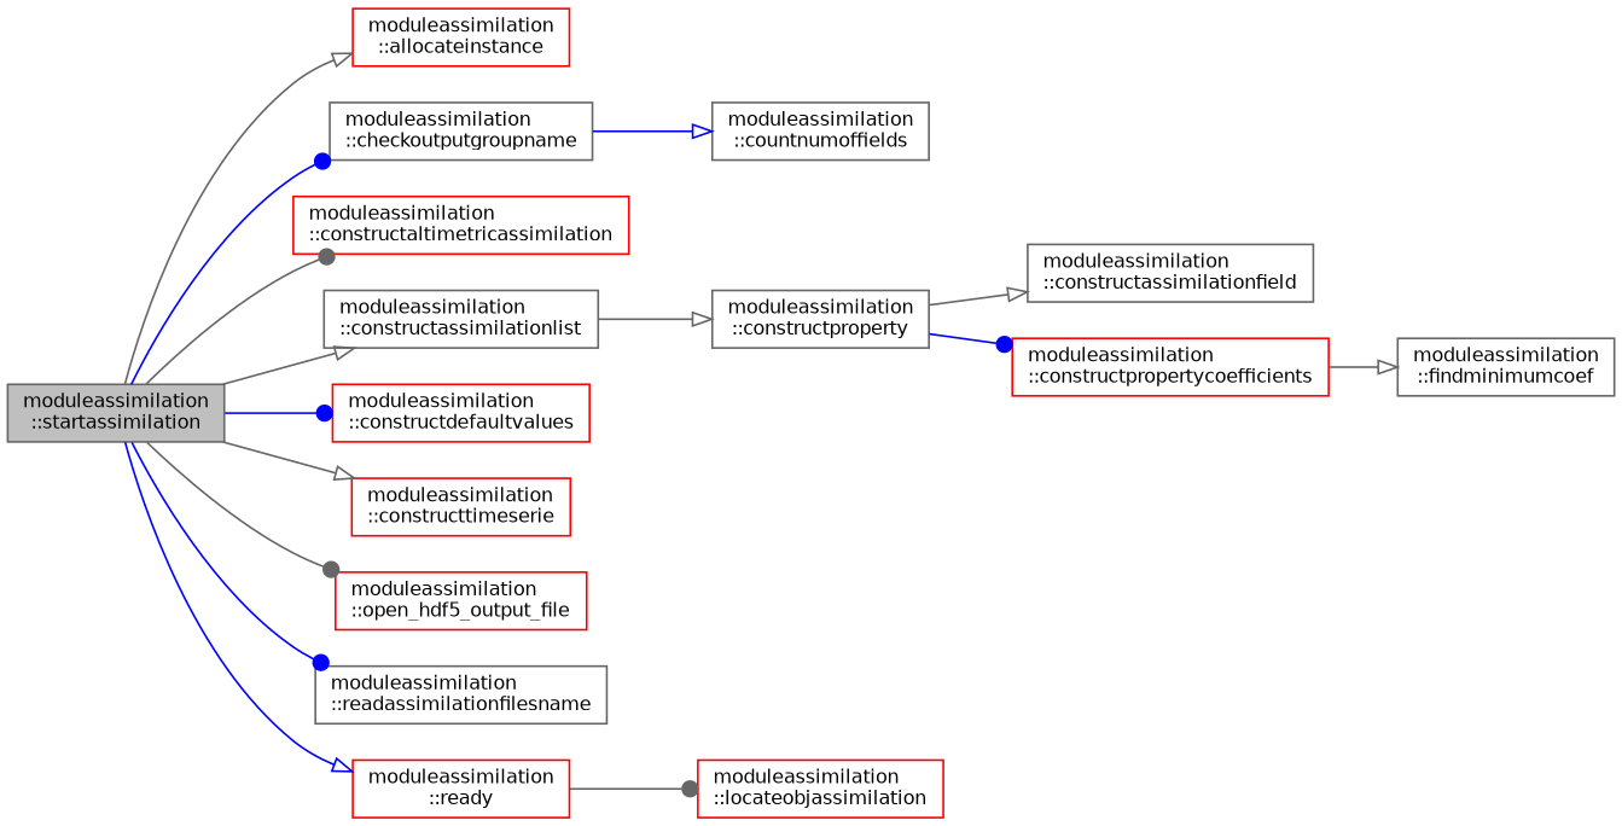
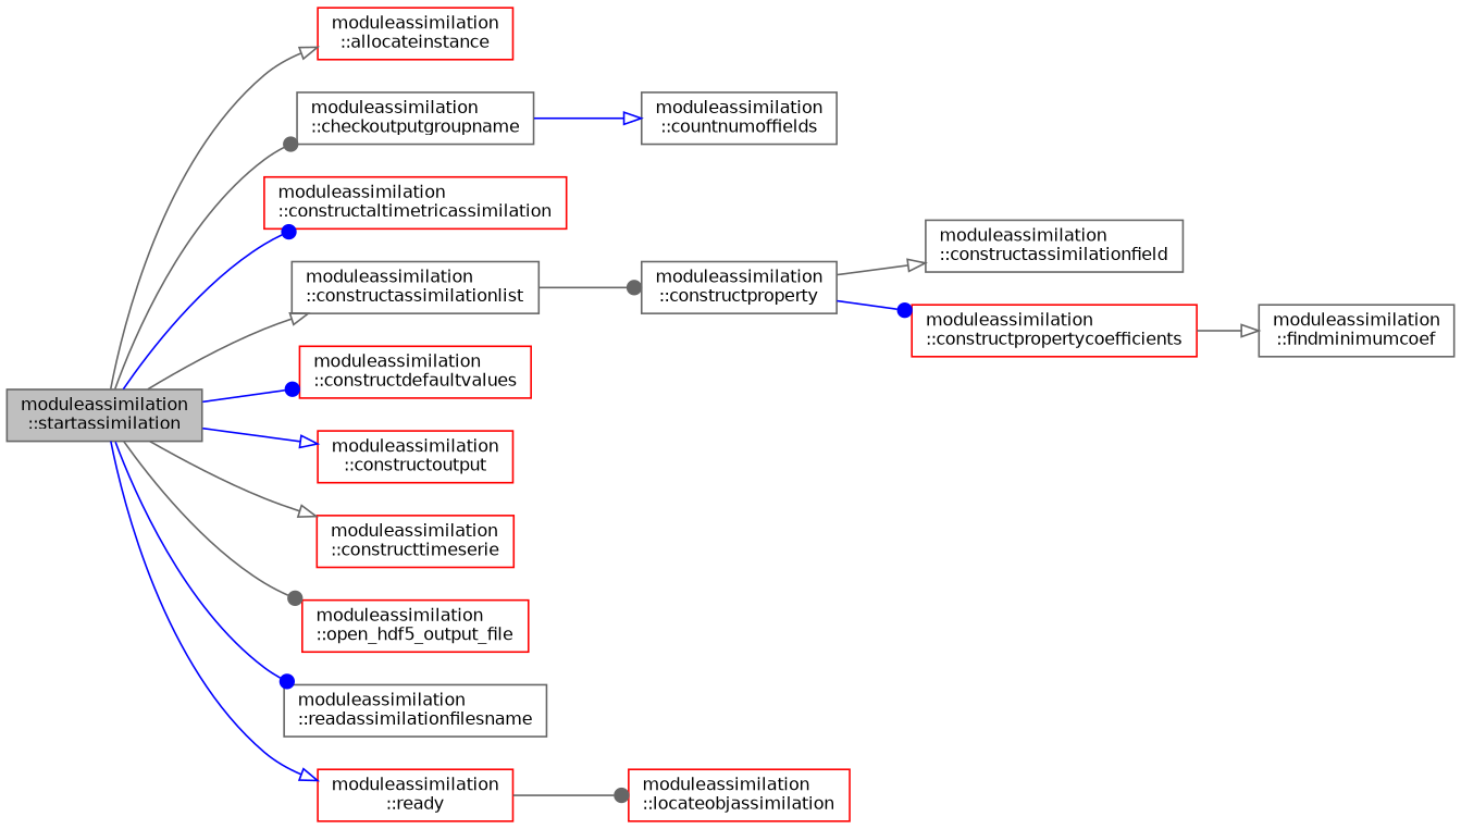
  digraph {
    rankdir=LR
    node [color=red fillcolor=white fontname=Helvetica fontsize=10 shape=record style=filled]
    edge [arrowhead=onormal color=gray40 fontname=Helvetica fontsize=10 labelfontname=Helvetica labelfontsize=10 style=solid]
    n1 [color=gray40 fillcolor=grey75 fontcolor=black height=0.2 label="moduleassimilation\l::startassimilation" width=0.4]
    n2 [height=0.2 label="moduleassimilation\l::allocateinstance" width=0.4]
    n3 [color=gray40 height=0.2 label="moduleassimilation\l::checkoutputgroupname" width=0.4]
    n4 [height=0.2 label="moduleassimilation\l::constructaltimetricassimilation" width=0.4]
    n5 [color=gray40 height=0.2 label="moduleassimilation\l::constructassimilationlist" width=0.4]
    n6 [height=0.2 label="moduleassimilation\l::constructdefaultvalues" width=0.4]
+   n7 [height=0.2 label="moduleassimilation\l::constructoutput" width=0.4]
    n8 [height=0.2 label="moduleassimilation\l::constructtimeserie" width=0.4]
    n9 [height=0.2 label="moduleassimilation\l::open_hdf5_output_file" width=0.4]
    n10 [color=gray40 height=0.2 label="moduleassimilation\l::readassimilationfilesname" width=0.4]
    n11 [height=0.2 label="moduleassimilation\l::ready" width=0.4]
    n12 [color=gray40 height=0.2 label="moduleassimilation\l::countnumoffields" width=0.4]
    n13 [color=gray40 height=0.2 label="moduleassimilation\l::constructproperty" width=0.4]
    n14 [height=0.2 label="moduleassimilation\l::locateobjassimilation" width=0.4]
    n15 [color=gray40 height=0.2 label="moduleassimilation\l::constructassimilationfield" width=0.4]
    n16 [height=0.2 label="moduleassimilation\l::constructpropertycoefficients" width=0.4]
    n17 [color=gray40 height=0.2 label="moduleassimilation\l::findminimumcoef" width=0.4]
    n1 -> n2
-   n1 -> n3 [arrowhead=dot color=blue]
-   n1 -> n4 [arrowhead=dot]
+   n1 -> n3 [arrowhead=dot]
+   n1 -> n4 [arrowhead=dot color=blue]
    n1 -> n5
    n1 -> n6 [arrowhead=dot color=blue]
+   n1 -> n7 [color=blue]
    n1 -> n8
    n1 -> n9 [arrowhead=dot]
    n1 -> n10 [arrowhead=dot color=blue]
    n1 -> n11 [color=blue]
    n3 -> n12 [color=blue]
-   n5 -> n13
+   n5 -> n13 [arrowhead=dot]
    n11 -> n14 [arrowhead=dot]
    n13 -> n15
    n13 -> n16 [arrowhead=dot color=blue]
    n16 -> n17
  }
